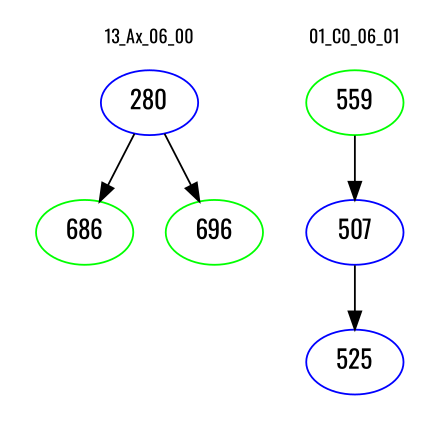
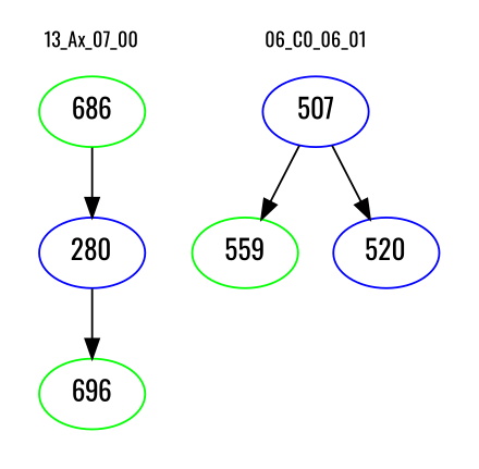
  digraph {
    fontname=Oswald
    node [color=green fontname=Oswald]
    edge [color=black fontname=Oswald]
    n1 [label=686]
    n2 [color=blue label=280]
    n3 [label=696]
    n4 [label=559]
    n5 [color=blue label=507]
-   n6 [color=blue label=525]
+   n6 [color=blue label=520]
    subgraph cluster_1 {
      color=white
      fontsize=10
-     label="13_Ax_06_00"
+     label="13_Ax_07_00"
      n1
      n2
      n3
    }
    subgraph cluster_2 {
      color=white
      fontsize=10
-     label="01_C0_06_01"
+     label="06_C0_06_01"
      n4
      n5
      n6
    }
-   n2 -> n1
+   n1 -> n2
    n2 -> n3
-   n4 -> n5
+   n5 -> n4
    n5 -> n6
  }
